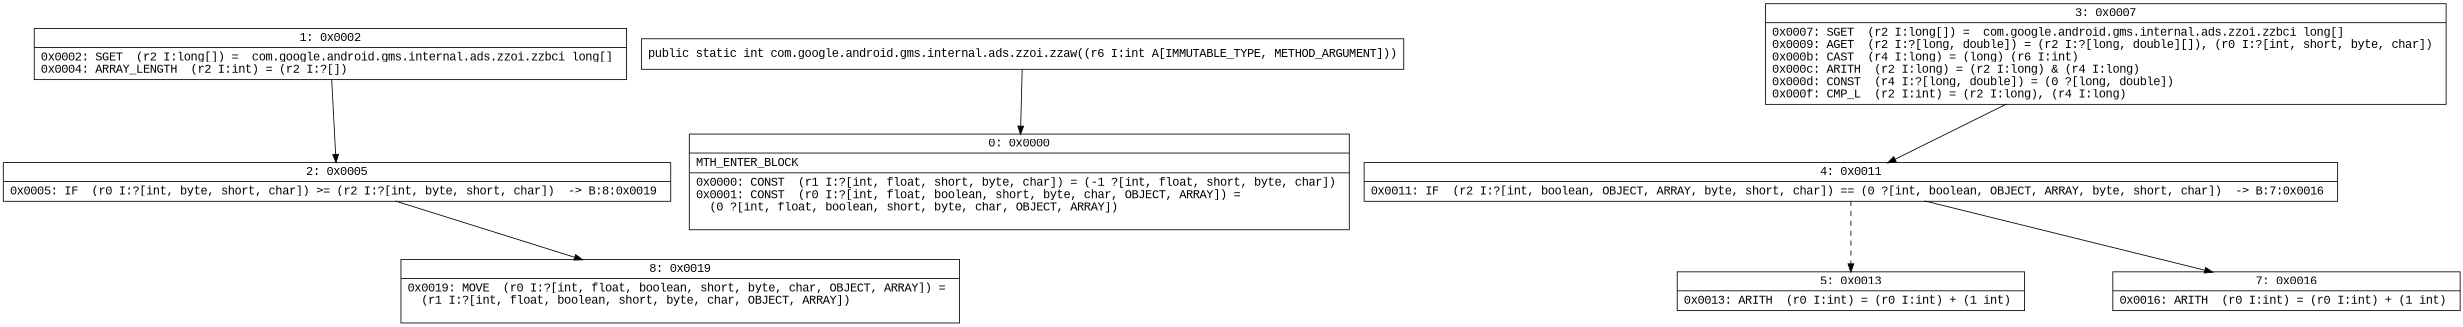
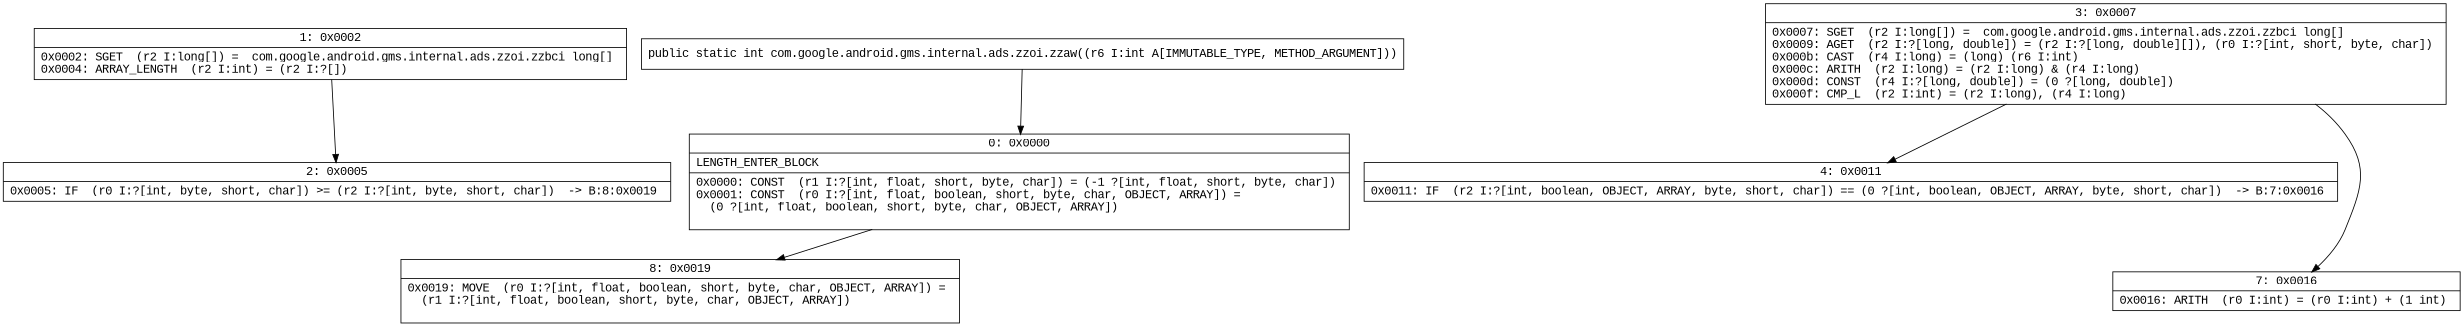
  digraph {
    fontname="Liberation Mono"
    node [fontname="Liberation Mono" shape=record]
    edge [fontname="Liberation Mono"]
-   n1 [label="{0\:\ 0x0000|MTH_ENTER_BLOCK\l|0x0000: CONST  (r1 I:?[int, float, short, byte, char]) = (\-1 ?[int, float, short, byte, char]) \l0x0001: CONST  (r0 I:?[int, float, boolean, short, byte, char, OBJECT, ARRAY]) = \l  (0 ?[int, float, boolean, short, byte, char, OBJECT, ARRAY])\l \l}"]
+   n1 [label="{0\:\ 0x0000|LENGTH_ENTER_BLOCK\l|0x0000: CONST  (r1 I:?[int, float, short, byte, char]) = (\-1 ?[int, float, short, byte, char]) \l0x0001: CONST  (r0 I:?[int, float, boolean, short, byte, char, OBJECT, ARRAY]) = \l  (0 ?[int, float, boolean, short, byte, char, OBJECT, ARRAY])\l \l}"]
    n2 [label="{1\:\ 0x0002|0x0002: SGET  (r2 I:long[]) =  com.google.android.gms.internal.ads.zzoi.zzbci long[] \l0x0004: ARRAY_LENGTH  (r2 I:int) = (r2 I:?[]) \l}"]
    n3 [label="{2\:\ 0x0005|0x0005: IF  (r0 I:?[int, byte, short, char]) \>= (r2 I:?[int, byte, short, char])  \-\> B:8:0x0019 \l}"]
    n4 [label="{8\:\ 0x0019|0x0019: MOVE  (r0 I:?[int, float, boolean, short, byte, char, OBJECT, ARRAY]) = \l  (r1 I:?[int, float, boolean, short, byte, char, OBJECT, ARRAY])\l \l}"]
    n5 [label="{3\:\ 0x0007|0x0007: SGET  (r2 I:long[]) =  com.google.android.gms.internal.ads.zzoi.zzbci long[] \l0x0009: AGET  (r2 I:?[long, double]) = (r2 I:?[long, double][]), (r0 I:?[int, short, byte, char]) \l0x000b: CAST  (r4 I:long) = (long) (r6 I:int) \l0x000c: ARITH  (r2 I:long) = (r2 I:long) & (r4 I:long) \l0x000d: CONST  (r4 I:?[long, double]) = (0 ?[long, double]) \l0x000f: CMP_L  (r2 I:int) = (r2 I:long), (r4 I:long) \l}"]
    n6 [label="{4\:\ 0x0011|0x0011: IF  (r2 I:?[int, boolean, OBJECT, ARRAY, byte, short, char]) == (0 ?[int, boolean, OBJECT, ARRAY, byte, short, char])  \-\> B:7:0x0016 \l}"]
-   n7 [label="{5\:\ 0x0013|0x0013: ARITH  (r0 I:int) = (r0 I:int) + (1 int) \l}"]
    n8 [label="{7\:\ 0x0016|0x0016: ARITH  (r0 I:int) = (r0 I:int) + (1 int) \l}"]
    n9 [label="{public static int com.google.android.gms.internal.ads.zzoi.zzaw((r6 I:int A[IMMUTABLE_TYPE, METHOD_ARGUMENT])) }"]
    n2 -> n3
-   n3 -> n4
+   n1 -> n4
    n5 -> n6
-   n6 -> n7 [style=dashed]
-   n6 -> n8
+   n5 -> n8
    n9 -> n1
  }
